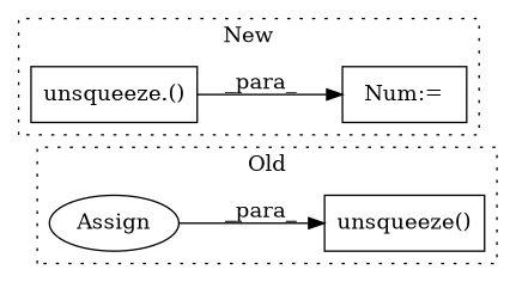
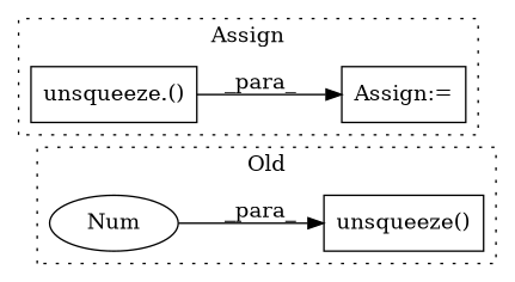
  digraph {
    rankdir=LR
    node [a=75 shape=box]
    n1 [l="14,1" label="unsqueeze()" s="2266,2281"]
-   n2 [a=76 l=1 label=Assign s=2280 shape=ellipse]
+   n2 [a=76 l=1 label=Num s=2280 shape=ellipse]
    n3 [l="35,1" label="unsqueeze.()" s="2465,2506"]
-   n4 [a=68 l=6 label="Num:=" s=2459]
+   n4 [a=68 l=6 label="Assign:=" s=2459]
    subgraph cluster_1 {
      label=Old
      style=dotted
      n1
      n2
    }
    subgraph cluster_2 {
-     label=New
+     label=Assign
      style=dotted
      n3
      n4
    }
    n2 -> n1 [label=_para_]
    n3 -> n4 [label=_para_]
  }
